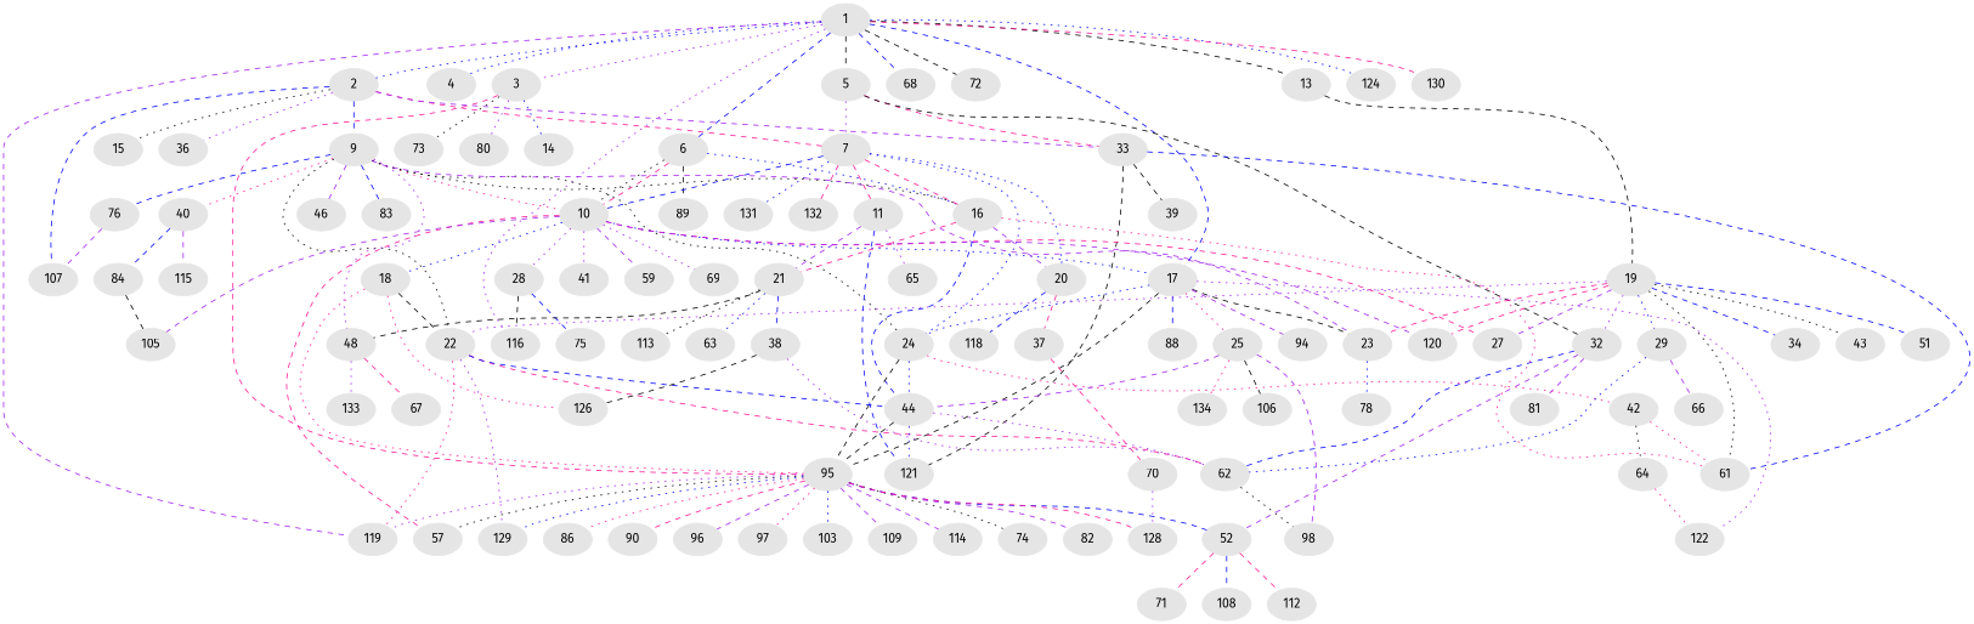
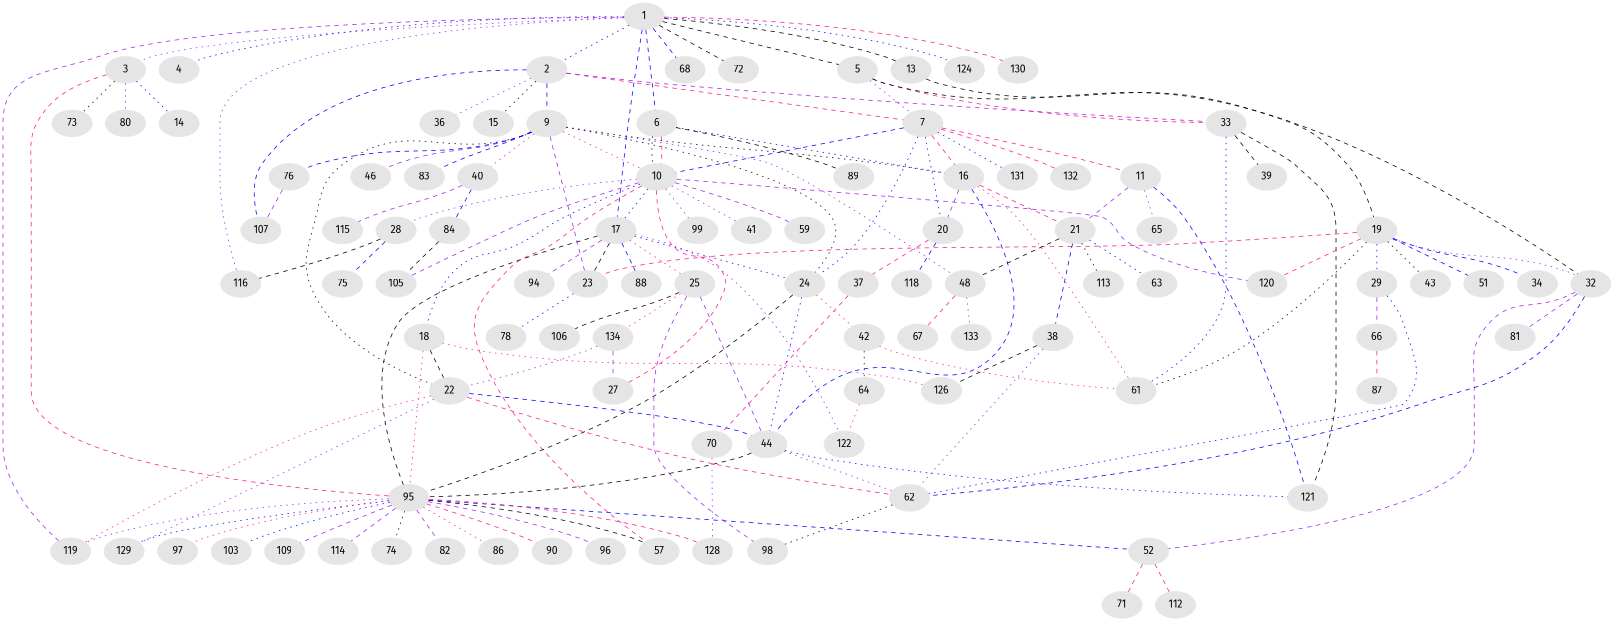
  graph {
    fontname="Fira Sans"
    node [color=gray90 fontname="Fira Sans" style=filled]
    edge [color=blue fontname="Fira Sans" style=dashed]
    1 [super="+93"]
    2 [super="+12"]
    3 [super="+50"]
    4
    5 [super="+8"]
    6
    13
    17 [super="+31"]
    68
    72
    116
    119
    124
    130
    7 [super="+35"]
    9 [super="+49"]
    15 [super="+54"]
    33 [super="+117"]
    36
    107
    14
    n22 [label=95 super="+91"]
    73
    80
    32 [super="+123"]
    10 [super="+53"]
    16 [super="+58"]
    89 [super="+101"]
    19 [super="+30"]
    24 [super="+69"]
    23
    25 [super="+26"]
    88
    94
    122
    11
    20 [super="+100"]
    131
    132
    22 [super="+77"]
    40
    46
    48 [super="+57"]
    76 [super="+111"]
    n45 [label=83]
    121
    61 [super="+92"]
    39
    n49 [label=57]
    129
    52 [super="+110"]
    74
    82
    86
    90
    96
    97
    103
    109
    114
    128
    62 [super="+127"]
    81 [super="+125"]
    18 [super="+60"]
    27
    28 [super="+135"]
    41
    59
-   99 [label=69]
+   99
    105
    120
    21 [super="+102"]
    44 [super="+95"]
    65
    37
    118
    42
    78
    84
    115
    67 [super="+104"]
    133
    126
    75
    38 [super="+55"]
    63
    113
    29
    34
    43
    51
    98
    106
    134
    66 [super="+83"]
    70
    64
+   87
    71
-   108
    112
    1 -- 2 [style=dotted]
    1 -- 3 [color=purple style=dotted]
    1 -- 4 [style=dotted]
    1 -- 5 [color=black]
    1 -- 6
    1 -- 13 [color=black]
    1 -- 17
    1 -- 68
    1 -- 72 [color=black]
    1 -- 116 [color=purple style=dotted]
    1 -- 119 [color=purple]
    1 -- 124 [style=dotted]
    1 -- 130 [color=deeppink]
    2 -- 7 [color=deeppink]
    2 -- 9
    2 -- 15 [color=black style=dotted]
    2 -- 33 [color=purple]
    2 -- 36 [color=purple style=dotted]
    2 -- 107
    3 -- 14 [style=dotted]
    3 -- n22 [color=deeppink]
    3 -- 73 [color=black style=dotted]
    3 -- 80 [color=purple style=dotted]
    5 -- 7 [color=purple style=dotted]
    5 -- 33 [color=deeppink]
    5 -- 32 [color=black]
    6 -- 10 [color=black style=dotted]
    6 -- 10 [color=deeppink]
    6 -- 16 [style=dotted]
    6 -- 89 [color=black]
    13 -- 19 [color=black]
    17 -- n22 [color=black]
    17 -- 24 [style=dotted]
    17 -- 23 [color=black]
    17 -- 25 [color=deeppink style=dotted]
    17 -- 88
    17 -- 94 [color=purple]
    17 -- 122 [color=purple style=dotted]
    7 -- 10
    7 -- 16 [color=deeppink]
    7 -- 24 [style=dotted]
    7 -- 11 [color=deeppink]
    7 -- 20 [style=dotted]
    7 -- 131 [style=dotted]
    7 -- 132 [color=deeppink]
    9 -- 10 [color=deeppink style=dotted]
    9 -- 16 [color=black style=dotted]
    9 -- 24 [color=black style=dotted]
    9 -- 23 [color=purple]
    9 -- 22 [color=black style=dotted]
    9 -- 40 [color=deeppink style=dotted]
    9 -- 46 [color=purple]
    9 -- 48 [color=purple style=dotted]
    9 -- 76
    9 -- n45
    33 -- 121 [color=black]
-   33 -- 61
+   33 -- 61 [style=dotted]
    33 -- 39 [color=black]
    n22 -- 119 [color=purple style=dotted]
-   n22 -- n49 [color=black style=dotted]
+   n22 -- n49 [color=black]
    n22 -- 129 [style=dotted]
    n22 -- 52
    n22 -- 74 [color=black style=dotted]
    n22 -- 82 [color=purple]
    n22 -- 86 [color=deeppink style=dotted]
    n22 -- 90 [color=deeppink]
    n22 -- 96 [color=purple]
    n22 -- 97 [color=deeppink style=dotted]
    n22 -- 103 [style=dotted]
    n22 -- 109 [color=purple]
    n22 -- 114 [color=purple]
    n22 -- 128 [color=deeppink]
    32 -- 52 [color=purple]
    32 -- 62
    32 -- 81 [color=purple]
    10 -- 17 [style=dotted]
    10 -- n49 [color=deeppink]
    10 -- 18 [style=dotted]
    10 -- 27 [color=deeppink]
    10 -- 28 [color=purple style=dotted]
    10 -- 41 [color=purple style=dotted]
    10 -- 59 [color=purple]
    10 -- 99 [color=purple style=dotted]
    10 -- 105 [color=purple]
    10 -- 120 [color=purple]
    16 -- 20 [color=purple]
    16 -- 61 [color=deeppink style=dotted]
    16 -- 21 [color=deeppink]
    16 -- 44
    19 -- 32 [color=purple style=dotted]
    19 -- 23 [color=deeppink]
-   19 -- 22 [color=purple style=dotted]
+   134 -- 22 [color=purple style=dotted]
    19 -- 61 [color=black style=dotted]
-   19 -- 27 [color=purple]
+   134 -- 27 [color=purple]
    19 -- 120 [color=deeppink]
    19 -- 29 [style=dotted]
    19 -- 34
    19 -- 43 [color=black style=dotted]
    19 -- 51
    24 -- n22 [color=black]
    24 -- 44 [style=dotted]
    24 -- 42 [color=deeppink style=dotted]
    23 -- 78 [style=dotted]
    25 -- 44 [color=purple]
    25 -- 98 [color=purple]
    25 -- 106 [color=black]
    25 -- 134 [color=deeppink style=dotted]
    11 -- 121
    11 -- 21 [color=purple]
    11 -- 65 [color=purple style=dotted]
    20 -- 37 [color=deeppink]
    20 -- 118
    22 -- 119 [color=deeppink style=dotted]
    22 -- 129 [color=purple style=dotted]
    22 -- 62 [color=deeppink]
    22 -- 44
    40 -- 84
    40 -- 115 [color=purple]
    48 -- 67 [color=deeppink]
    48 -- 133 [color=purple style=dotted]
    76 -- 107 [color=purple]
    52 -- 71 [color=deeppink]
-   52 -- 108
    52 -- 112 [color=deeppink]
    62 -- 98 [color=black style=dotted]
    18 -- n22 [color=deeppink style=dotted]
    18 -- 22 [color=black]
    18 -- 126 [color=deeppink style=dotted]
    28 -- 116 [color=black]
    28 -- 75
    21 -- 48 [color=black]
    21 -- 38
    21 -- 63 [style=dotted]
    21 -- 113 [color=black style=dotted]
    44 -- n22 [color=black]
    44 -- 121 [style=dotted]
    44 -- 62 [color=purple style=dotted]
    37 -- 70 [color=deeppink]
    42 -- 61 [color=deeppink style=dotted]
    42 -- 64 [color=black style=dotted]
    84 -- 105 [color=black]
    38 -- 62 [color=purple style=dotted]
    38 -- 126 [color=black]
    29 -- 62 [style=dotted]
    29 -- 66 [color=purple]
+   66 -- 87 [color=deeppink]
    70 -- 128 [color=purple style=dotted]
    64 -- 122 [color=deeppink style=dotted]
  }
